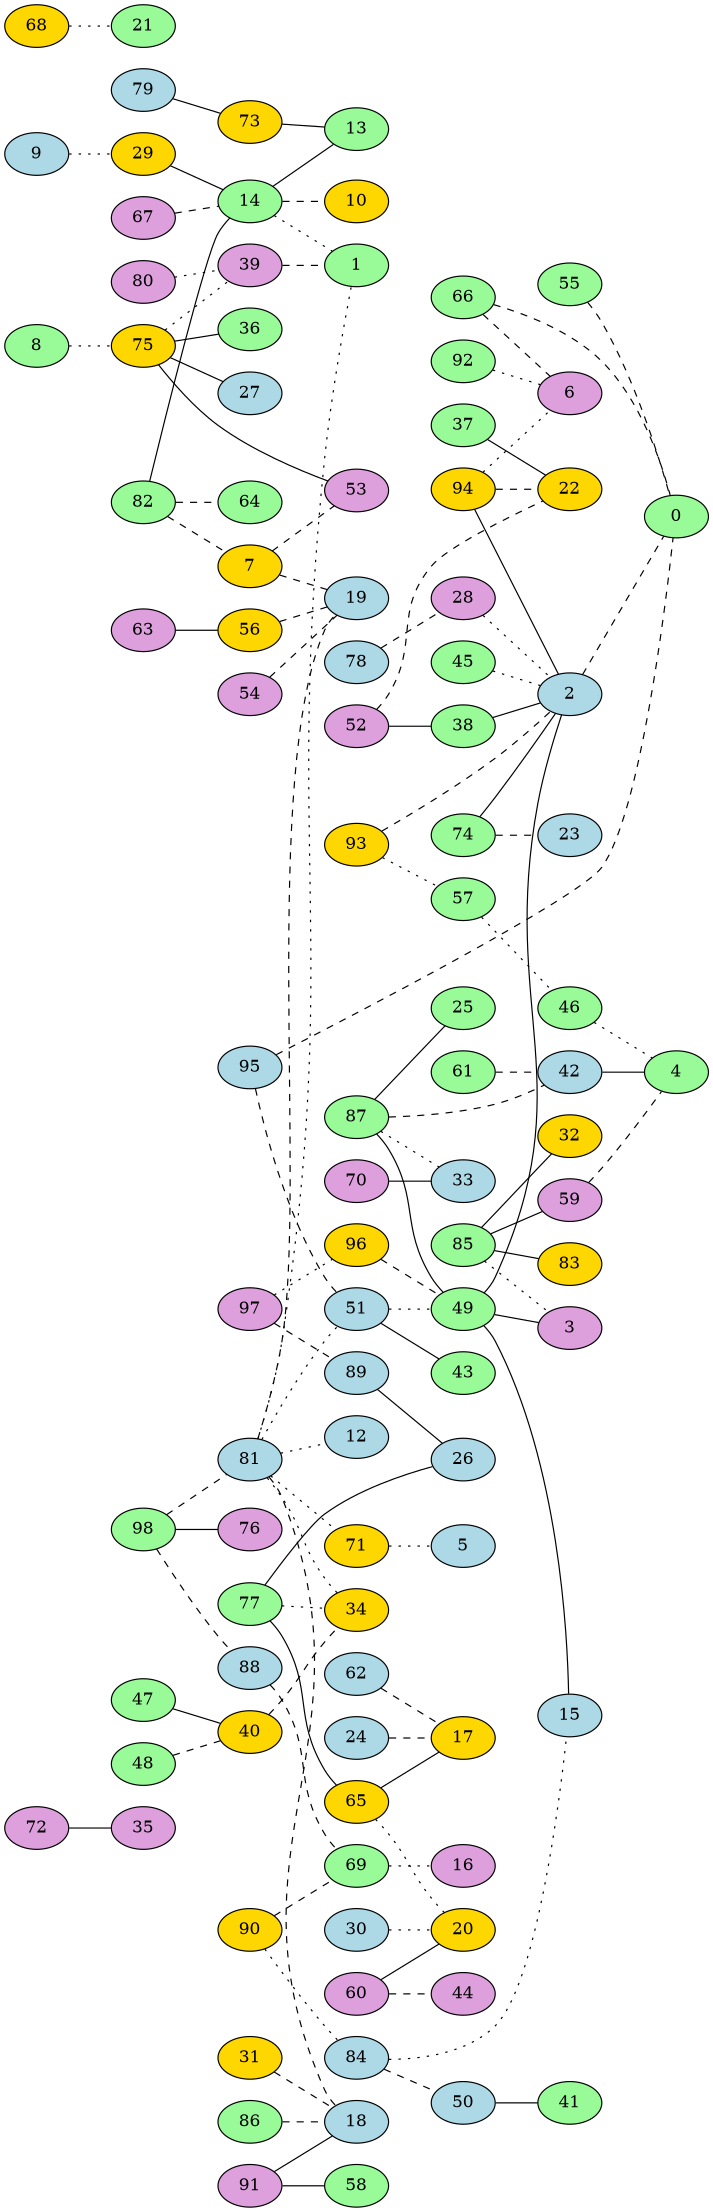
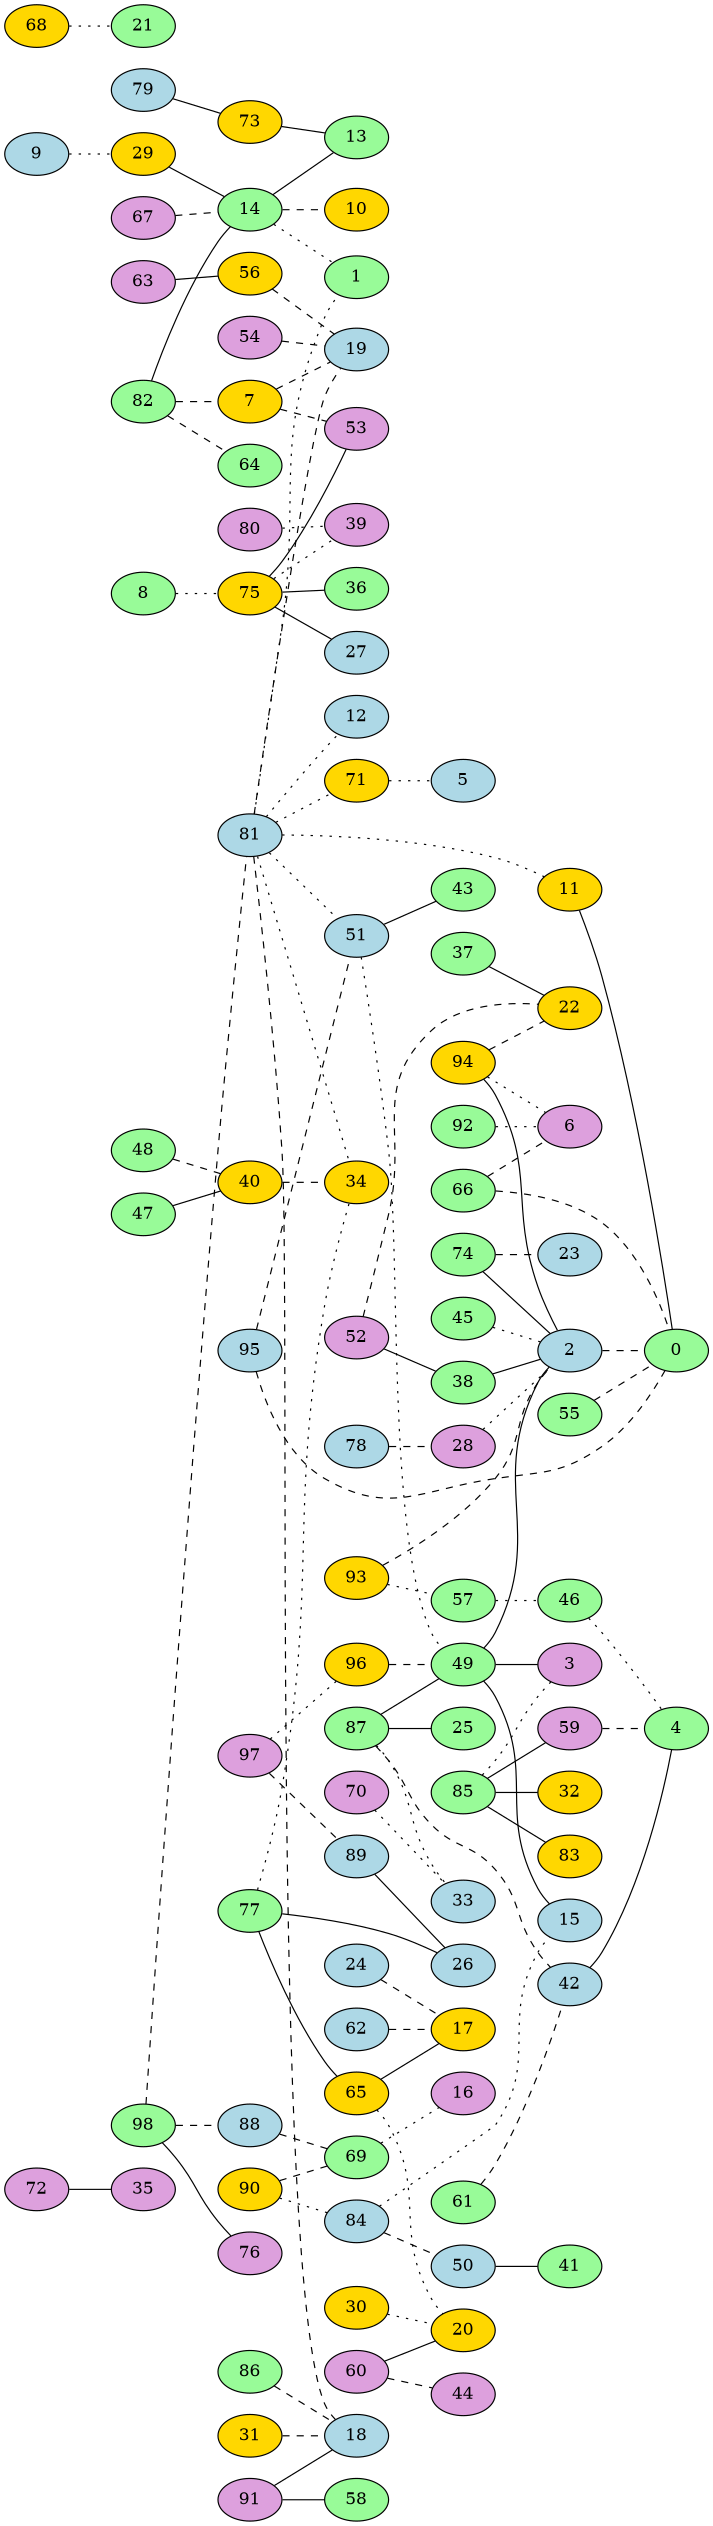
  digraph {
    rankdir=LR
    node [fillcolor=palegreen style=filled]
    edge [color=black dir=none style=dashed]
    72 [fillcolor=plum]
    35 [fillcolor=plum]
    73 [fillcolor=gold]
    13
    97 [fillcolor=plum]
    96 [fillcolor=gold]
    89 [fillcolor=lightblue]
    49
    78 [fillcolor=lightblue]
    28 [fillcolor=plum]
    2 [fillcolor=lightblue]
    8
    75 [fillcolor=gold]
    36
    27 [fillcolor=lightblue]
    53 [fillcolor=plum]
    39 [fillcolor=plum]
    24 [fillcolor=lightblue]
    17 [fillcolor=gold]
    63 [fillcolor=plum]
    56 [fillcolor=gold]
    19 [fillcolor=lightblue]
    26 [fillcolor=lightblue]
    37
    22 [fillcolor=gold]
    46
    4
    70 [fillcolor=plum]
    33 [fillcolor=lightblue]
    66
    0
    6 [fillcolor=plum]
    60 [fillcolor=plum]
    44 [fillcolor=plum]
    20 [fillcolor=gold]
    68 [fillcolor=gold]
    21
    54 [fillcolor=plum]
    9 [fillcolor=lightblue]
    29 [fillcolor=gold]
    14
    85
    32 [fillcolor=gold]
    83 [fillcolor=gold]
    3 [fillcolor=plum]
    59 [fillcolor=plum]
    48
    40 [fillcolor=gold]
    34 [fillcolor=gold]
    61
    42 [fillcolor=lightblue]
    38
    77
    65 [fillcolor=gold]
    15 [fillcolor=lightblue]
    80 [fillcolor=plum]
    1
    87
    25
    86
    18 [fillcolor=lightblue]
    94 [fillcolor=gold]
    10 [fillcolor=gold]
    51 [fillcolor=lightblue]
    43
    93 [fillcolor=gold]
    57
    98
    76 [fillcolor=plum]
    88 [fillcolor=lightblue]
    81 [fillcolor=lightblue]
    69
    12 [fillcolor=lightblue]
    71 [fillcolor=gold]
+   11 [fillcolor=gold]
    82
    64
    7 [fillcolor=gold]
    16 [fillcolor=plum]
    95 [fillcolor=lightblue]
    5 [fillcolor=lightblue]
    90 [fillcolor=gold]
    84 [fillcolor=lightblue]
    50 [fillcolor=lightblue]
    74
    23 [fillcolor=lightblue]
    79 [fillcolor=lightblue]
-   30 [fillcolor=lightblue]
+   30 [fillcolor=gold]
    41
    47
    92
    52 [fillcolor=plum]
    62 [fillcolor=lightblue]
    55
    45
    31 [fillcolor=gold]
    91 [fillcolor=plum]
    58
    67 [fillcolor=plum]
    subgraph sub_1 {
      72
      35
      73
      13
      97
      96
      89
      49
      78
      28
      2
      8
      75
      36
      27
      53
      39
      24
      17
      63
      56
      19
      26
      37
      22
      46
      4
      70
      33
      66
      0
      6
      60
      44
      20
      68
      21
      54
      9
      29
      14
      85
      32
      83
      3
      59
      48
      40
      34
      61
      42
      38
      77
      65
      15
      80
      1
      87
      25
      86
      18
      94
      10
      51
      43
      93
      57
      98
      76
      88
      81
      69
      12
      71
+     11
      82
      64
      7
      16
      95
      5
      90
      84
      50
      74
      23
      79
      30
      41
      47
      92
      52
      62
      55
      45
      31
      91
      58
      67
    }
    72 -> 35 [style=solid]
    73 -> 13 [style=solid]
    97 -> 96 [style=dotted]
    97 -> 89
    96 -> 49
    89 -> 26 [style=solid]
    49 -> 2 [style=solid]
    49 -> 3 [style=solid]
    49 -> 15 [style=solid]
    78 -> 28
    28 -> 2 [style=dotted]
    2 -> 0
    8 -> 75 [style=dotted]
    75 -> 36 [style=solid]
    75 -> 27 [style=solid]
    75 -> 53 [style=solid]
    75 -> 39 [style=dotted]
-   39 -> 1
    24 -> 17
    63 -> 56 [style=solid]
    56 -> 19
    37 -> 22 [style=solid]
    46 -> 4 [style=dotted]
-   70 -> 33 [style=solid]
+   70 -> 33 [style=dotted]
    66 -> 0
    66 -> 6
    60 -> 44
    60 -> 20 [style=solid]
    68 -> 21 [style=dotted]
    54 -> 19
    9 -> 29 [style=dotted]
    29 -> 14 [style=solid]
    14 -> 13 [style=solid]
    14 -> 1 [style=dotted]
    14 -> 10
    85 -> 32 [style=solid]
    85 -> 83 [style=solid]
    85 -> 3 [style=dotted]
    85 -> 59 [style=solid]
    59 -> 4
    48 -> 40
    40 -> 34
    61 -> 42
    42 -> 4 [style=solid]
    38 -> 2 [style=solid]
    77 -> 26 [style=solid]
    77 -> 34 [style=dotted]
    77 -> 65 [style=solid]
    65 -> 17 [style=solid]
    65 -> 20 [style=dotted]
    80 -> 39 [style=dotted]
    87 -> 49 [style=solid]
    87 -> 33 [style=dotted]
    87 -> 42
    87 -> 25 [style=solid]
    86 -> 18
    94 -> 2 [style=solid]
    94 -> 22
    94 -> 6 [style=dotted]
    51 -> 49 [style=dotted]
    51 -> 43 [style=solid]
    93 -> 2
    93 -> 57 [style=dotted]
    57 -> 46 [style=dotted]
    98 -> 76 [style=solid]
    98 -> 88
    98 -> 81
    88 -> 69
    81 -> 19
    81 -> 34 [style=dotted]
    81 -> 1 [style=dotted]
    81 -> 18
    81 -> 51 [style=dotted]
    81 -> 12 [style=dotted]
    81 -> 71 [style=dotted]
+   81 -> 11 [style=dotted]
    69 -> 16 [style=dotted]
    71 -> 5 [style=dotted]
+   11 -> 0 [style=solid]
    82 -> 14 [style=solid]
    82 -> 64
    82 -> 7
    7 -> 53
    7 -> 19
    95 -> 0
    95 -> 51
    90 -> 69
    90 -> 84 [style=dotted]
    84 -> 15 [style=dotted]
    84 -> 50
    50 -> 41 [style=solid]
    74 -> 2 [style=solid]
    74 -> 23
    79 -> 73 [style=solid]
    30 -> 20 [style=dotted]
    47 -> 40 [style=solid]
    92 -> 6 [style=dotted]
    52 -> 22
    52 -> 38 [style=solid]
    62 -> 17
    55 -> 0
    45 -> 2 [style=dotted]
    31 -> 18
    91 -> 18 [style=solid]
    91 -> 58 [style=solid]
    67 -> 14
  }
